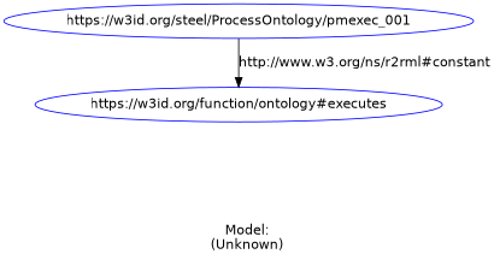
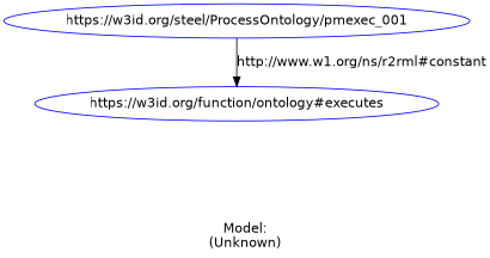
  digraph {
    label="\n\nModel:\n(Unknown)"
    rankdir=TB
    fontname="DejaVu Sans"
    node [color=blue shape=ellipse fontname="DejaVu Sans"]
    n1 [label="https://w3id.org/steel/ProcessOntology/pmexec_001"]
    n2 [label="https://w3id.org/function/ontology#executes"]
-   n1 -> n2 [label="http://www.w3.org/ns/r2rml#constant" fontname="DejaVu Sans"]
+   n1 -> n2 [label="http://www.w1.org/ns/r2rml#constant" fontname="DejaVu Sans"]
  }
